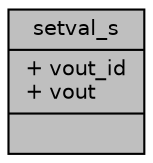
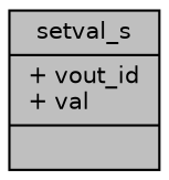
  digraph {
    fontname="DejaVu Sans"
-   n1 [color=black fillcolor=grey75 fontcolor=black fontname="DejaVu Sans" fontsize=10 height=0.2 label="{setval_s\n|+ vout_id\l+ vout\l|}" shape=record style=filled width=0.4]
+   n1 [color=black fillcolor=grey75 fontcolor=black fontname="DejaVu Sans" fontsize=10 height=0.2 label="{setval_s\n|+ vout_id\l+ val\l|}" shape=record style=filled width=0.4]
  }
